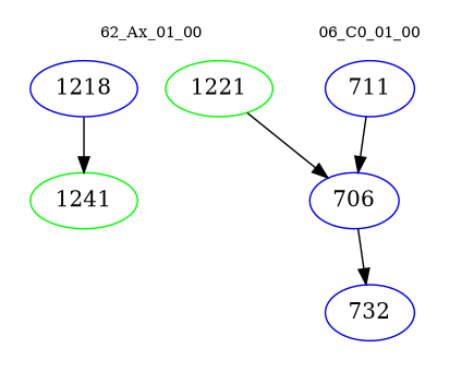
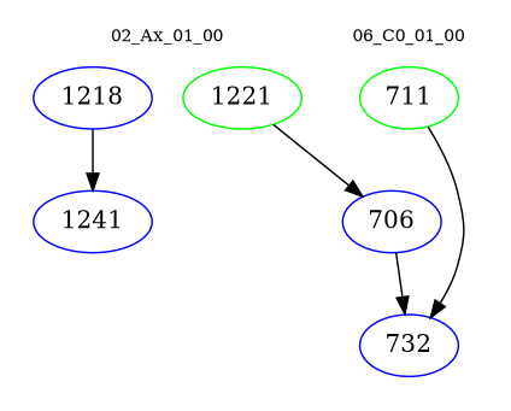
  digraph {
    node [color=blue]
    edge [color=black]
    n1 [color=green label=1221]
    n2 [label=1218]
-   n3 [color=green label=1241]
-   n4 [label=711]
+   n3 [label=1241]
+   n4 [color=green label=711]
    n5 [label=706]
    n6 [label=732]
    subgraph cluster_1 {
      color=white
      fontsize=10
-     label="62_Ax_01_00"
+     label="02_Ax_01_00"
      n1
      n2
      n3
    }
    subgraph cluster_2 {
      color=white
      fontsize=10
      label="06_C0_01_00"
      n4
      n5
      n6
    }
    n1 -> n5
    n2 -> n3
-   n4 -> n5
+   n4 -> n6
    n5 -> n6
  }
